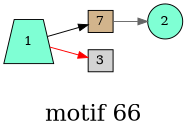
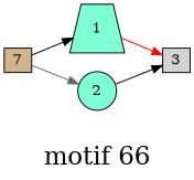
  digraph {
    fontsize=24
    label="\nmotif 66\n"
    rankdir=LR
    splines=false
    node [fillcolor=aquamarine shape=box style=filled]
    edge [color=black]
    n1 [fillcolor=tan height=0.3 label=7 width=0.3]
    1 [height=0.3 shape=trapezium width=0.3]
    2 [height=0.3 shape=circle width=0.3]
    3 [fillcolor=lightgrey height=0.3 width=0.3]
-   1 -> n1
+   n1 -> 1
    n1 -> 2 [color=gray40]
    1 -> 3 [color=red]
+   2 -> 3
  }
